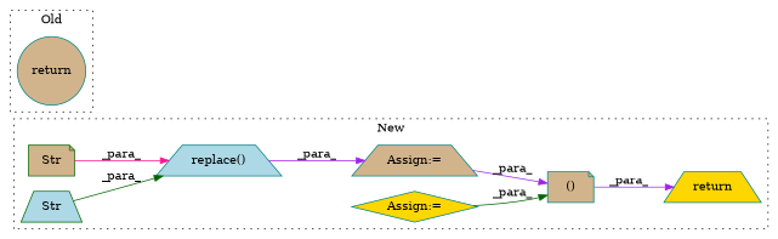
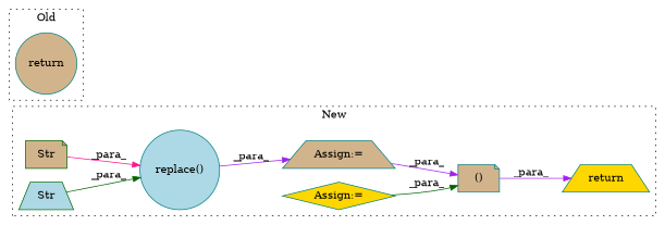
  digraph {
    rankdir=LR
    node [a=66 l=3 shape=trapezium style=filled fillcolor=tan color=teal]
    edge [color=purple]
-   n1 [a=75 l="11,1" label="replace()" s="3485,3503" fillcolor=lightblue]
+   n1 [a=75 l="11,1" label="replace()" s="3485,3503" shape=circle fillcolor=lightblue]
    n2 [l=2 label=Str s=3501 shape=note color=darkgreen]
    n3 [label=Str s=3496 fillcolor=lightblue color=darkgreen]
    n4 [a=68 label="Assign:=" s=3478]
    n5 [a=93 l=7 label=return s=3514 fillcolor=gold]
    n6 [a=68 label="Assign:=" s=3422 shape=diamond fillcolor=gold]
    n7 [a=54 l=8 label="()" s=3525 shape=note]
    n8 [a=93 l=7 label=return s=3418 shape=circle]
    subgraph cluster_1 {
      label=New
      style=dotted
      n1
      n2
      n3
      n4
      n5
      n6
      n7
    }
    subgraph cluster_2 {
      label=Old
      style=dotted
      n8
    }
    n1 -> n4 [label=_para_]
    n2 -> n1 [label=_para_ color=deeppink]
    n3 -> n1 [label=_para_ color=darkgreen]
    n4 -> n7 [label=_para_]
    n6 -> n7 [label=_para_ color=darkgreen]
    n7 -> n5 [label=_para_]
  }
